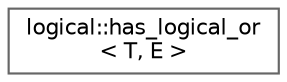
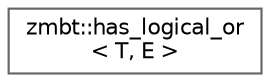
  digraph {
    rankdir=TB
-   n1 [color=grey40 fillcolor=white fontname=Helvetica fontsize=10 height=0.2 label="logical::has_logical_or\l\< T, E \>" shape=box style=filled width=0.4]
+   n1 [color=grey40 fillcolor=white fontname=Helvetica fontsize=10 height=0.2 label="zmbt::has_logical_or\l\< T, E \>" shape=box style=filled width=0.4]
  }
